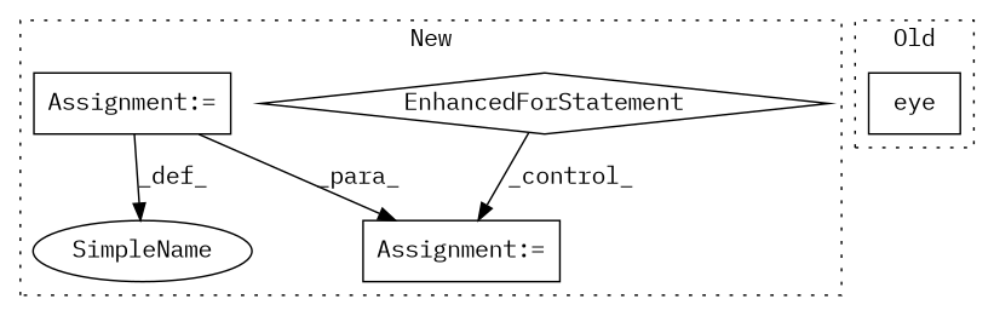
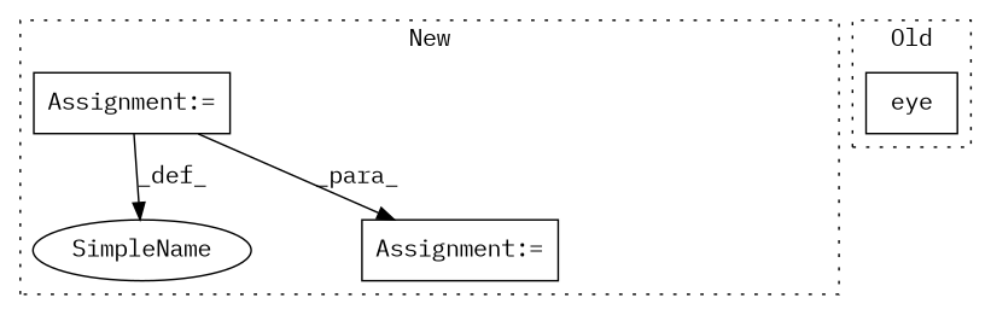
  digraph {
    fontname="IBM Plex Mono"
    node [a=7 fontname="IBM Plex Mono" l=1 shape=box]
    edge [fontname="IBM Plex Mono"]
-   n1 [a=70 l="53,2" label=EnhancedForStatement s="8428,8495" shape=diamond]
    n2 [label="Assignment:=" s=8324]
    n3 [l=2 label="Assignment:=" s=8511]
    n4 [a=42 label=SimpleName s=8485 shape=ellipse]
    n5 [a=32 l="4,1" label=eye s="8023,8028"]
    subgraph cluster_1 {
      label=New
      style=dotted
-     n1
      n2
      n3
      n4
    }
    subgraph cluster_2 {
      label=Old
      style=dotted
      n5
    }
-   n1 -> n3 [label=_control_]
    n2 -> n3 [label=_para_]
    n2 -> n4 [label=_def_]
  }
